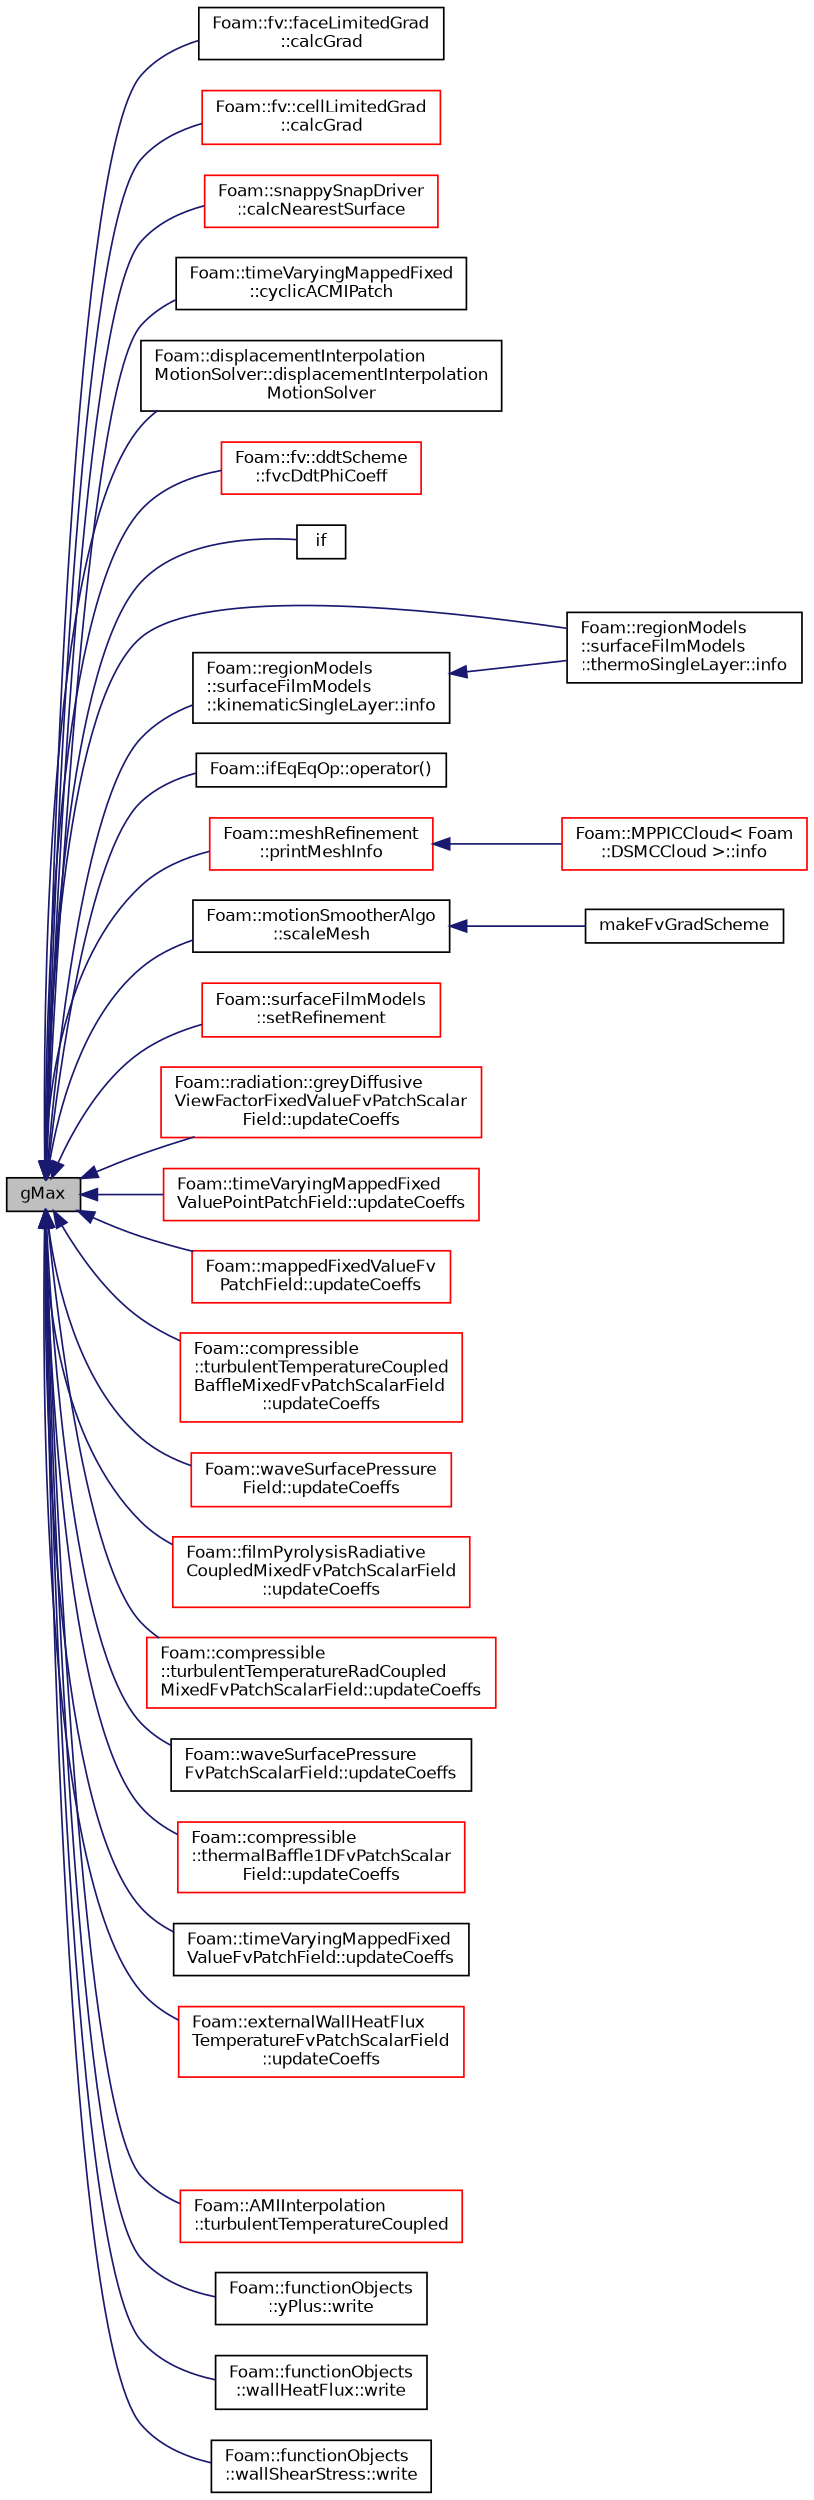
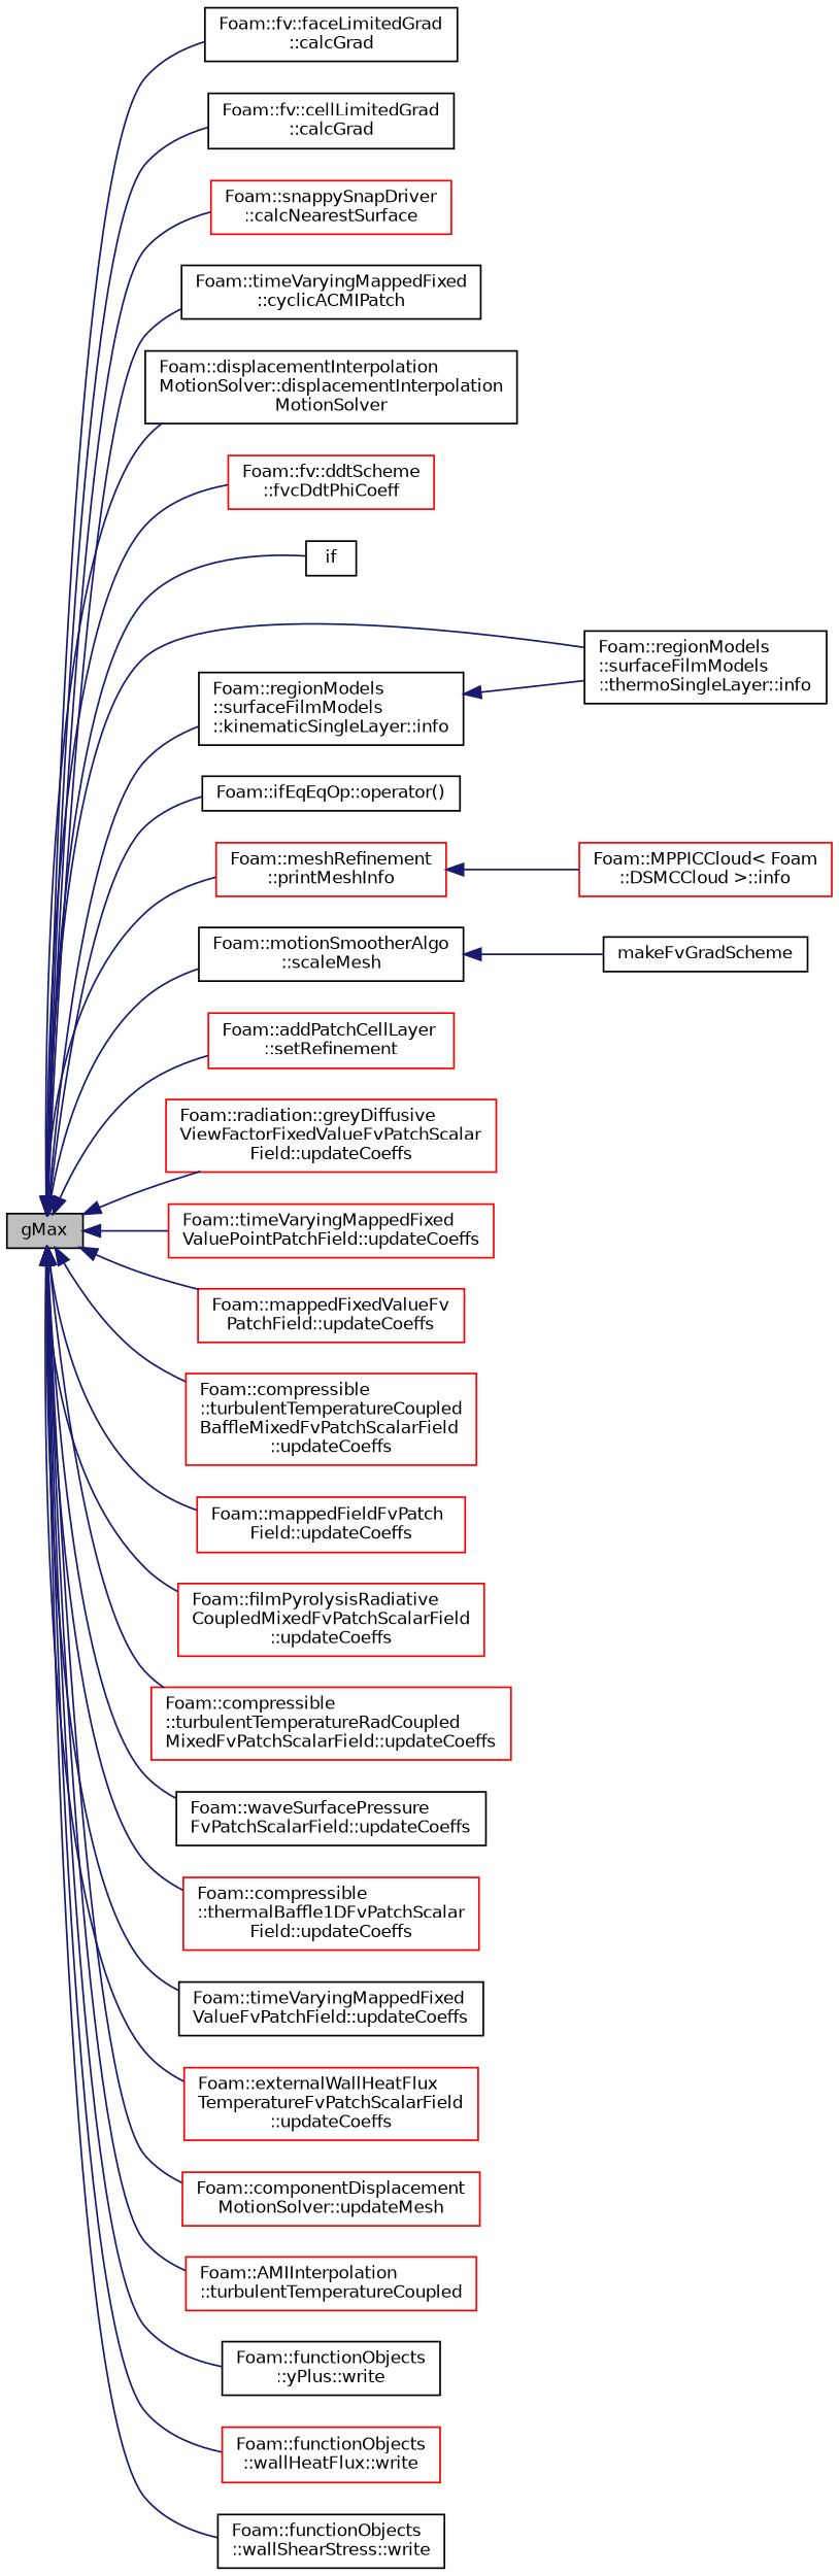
  digraph {
    rankdir=LR
    node [color=black fontname=Helvetica fontsize=10 shape=record]
    edge [color=midnightblue dir=back fontname=Helvetica fontsize=10 labelfontname=Helvetica labelfontsize=10 style=solid]
    n1 [fillcolor=grey75 fontcolor=black height=0.2 label=gMax style=filled width=0.4]
    n2 [height=0.2 label="Foam::fv::faceLimitedGrad\l::calcGrad" width=0.4]
-   n3 [color=red height=0.2 label="Foam::fv::cellLimitedGrad\l::calcGrad" width=0.4]
+   n3 [height=0.2 label="Foam::fv::cellLimitedGrad\l::calcGrad" width=0.4]
    n4 [color=red height=0.2 label="Foam::snappySnapDriver\l::calcNearestSurface" width=0.4]
    n5 [height=0.2 label="Foam::timeVaryingMappedFixed\l::cyclicACMIPatch" width=0.4]
    n6 [height=0.2 label="Foam::displacementInterpolation\lMotionSolver::displacementInterpolation\lMotionSolver" width=0.4]
    n7 [color=red height=0.2 label="Foam::fv::ddtScheme\l::fvcDdtPhiCoeff" width=0.4]
    n8 [height=0.2 label=if width=0.4]
    n9 [height=0.2 label="Foam::regionModels\l::surfaceFilmModels\l::thermoSingleLayer::info" width=0.4]
    n10 [height=0.2 label="Foam::regionModels\l::surfaceFilmModels\l::kinematicSingleLayer::info" width=0.4]
    n11 [height=0.2 label="Foam::ifEqEqOp::operator()" width=0.4]
    n12 [color=red height=0.2 label="Foam::meshRefinement\l::printMeshInfo" width=0.4]
    n13 [height=0.2 label="Foam::motionSmootherAlgo\l::scaleMesh" width=0.4]
-   n14 [color=red height=0.2 label="Foam::surfaceFilmModels\l::setRefinement" width=0.4]
+   n14 [color=red height=0.2 label="Foam::addPatchCellLayer\l::setRefinement" width=0.4]
    n15 [color=red height=0.2 label="Foam::radiation::greyDiffusive\lViewFactorFixedValueFvPatchScalar\lField::updateCoeffs" width=0.4]
    n16 [color=red height=0.2 label="Foam::timeVaryingMappedFixed\lValuePointPatchField::updateCoeffs" width=0.4]
    n17 [color=red height=0.2 label="Foam::mappedFixedValueFv\lPatchField::updateCoeffs" width=0.4]
    n18 [color=red height=0.2 label="Foam::compressible\l::turbulentTemperatureCoupled\lBaffleMixedFvPatchScalarField\l::updateCoeffs" width=0.4]
-   n19 [color=red height=0.2 label="Foam::waveSurfacePressure\lField::updateCoeffs" width=0.4]
+   n19 [color=red height=0.2 label="Foam::mappedFieldFvPatch\lField::updateCoeffs" width=0.4]
    n20 [color=red height=0.2 label="Foam::filmPyrolysisRadiative\lCoupledMixedFvPatchScalarField\l::updateCoeffs" width=0.4]
    n21 [color=red height=0.2 label="Foam::compressible\l::turbulentTemperatureRadCoupled\lMixedFvPatchScalarField::updateCoeffs" width=0.4]
    n22 [height=0.2 label="Foam::waveSurfacePressure\lFvPatchScalarField::updateCoeffs" width=0.4]
    n23 [color=red height=0.2 label="Foam::compressible\l::thermalBaffle1DFvPatchScalar\lField::updateCoeffs" width=0.4]
    n24 [height=0.2 label="Foam::timeVaryingMappedFixed\lValueFvPatchField::updateCoeffs" width=0.4]
    n25 [color=red height=0.2 label="Foam::externalWallHeatFlux\lTemperatureFvPatchScalarField\l::updateCoeffs" width=0.4]
+   n26 [color=red height=0.2 label="Foam::componentDisplacement\lMotionSolver::updateMesh" width=0.4]
    n27 [color=red height=0.2 label="Foam::AMIInterpolation\l::turbulentTemperatureCoupled" width=0.4]
    n28 [height=0.2 label="Foam::functionObjects\l::yPlus::write" width=0.4]
-   n29 [height=0.2 label="Foam::functionObjects\l::wallHeatFlux::write" width=0.4]
+   n29 [color=red height=0.2 label="Foam::functionObjects\l::wallHeatFlux::write" width=0.4]
    n30 [height=0.2 label="Foam::functionObjects\l::wallShearStress::write" width=0.4]
    n31 [color=red height=0.2 label="Foam::MPPICCloud\< Foam\l::DSMCCloud \>::info" width=0.4]
    n32 [height=0.2 label=makeFvGradScheme width=0.4]
    n1 -> n2
    n1 -> n3
    n1 -> n4
    n1 -> n5
    n1 -> n6
    n1 -> n7
    n1 -> n8
    n1 -> n9
    n1 -> n10
    n1 -> n11
    n1 -> n12
    n1 -> n13
    n1 -> n14
    n1 -> n15
    n1 -> n16
    n1 -> n17
    n1 -> n18
    n1 -> n19
    n1 -> n20
    n1 -> n21
    n1 -> n22
    n1 -> n23
    n1 -> n24
    n1 -> n25
+   n1 -> n26
    n1 -> n27
    n1 -> n28
    n1 -> n29
    n1 -> n30
    n10 -> n9
    n12 -> n31
    n13 -> n32
  }
